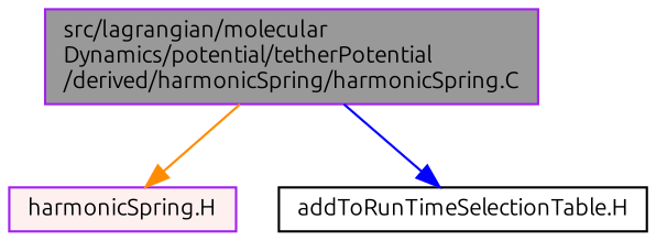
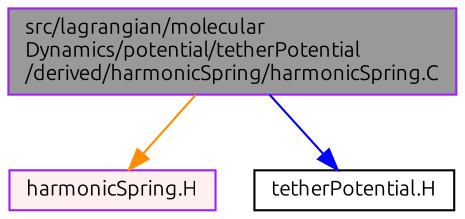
  digraph {
    fontname=Ubuntu
    node [color=purple fontname=Ubuntu fontsize=10 shape=box style=filled]
    edge [fontname=Ubuntu fontsize=10 labelfontname=Helvetica labelfontsize=10 style=solid]
    n1 [fillcolor=grey60 fontcolor=black height=0.2 label="src/lagrangian/molecular\lDynamics/potential/tetherPotential\l/derived/harmonicSpring/harmonicSpring.C" width=0.4]
    n2 [fillcolor="#FFF0F0" height=0.2 label="harmonicSpring.H" width=0.4]
-   n3 [color=black fillcolor=white height=0.2 label="addToRunTimeSelectionTable.H" width=0.4]
+   n3 [color=black fillcolor=white height=0.2 label="tetherPotential.H" width=0.4]
    n1 -> n2 [color=darkorange]
    n1 -> n3 [color=blue]
  }
